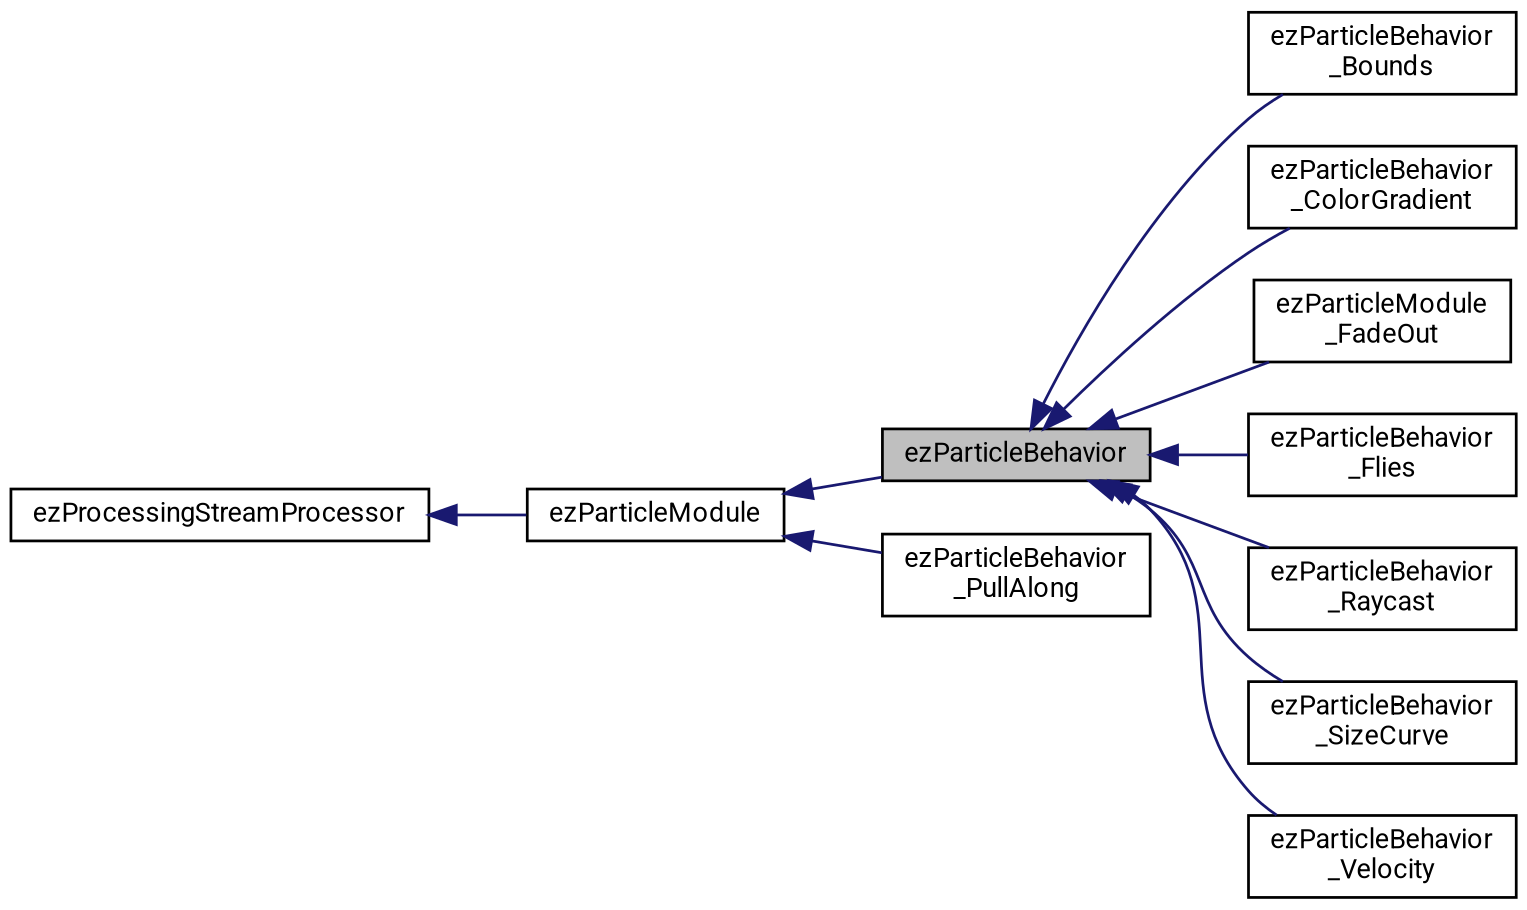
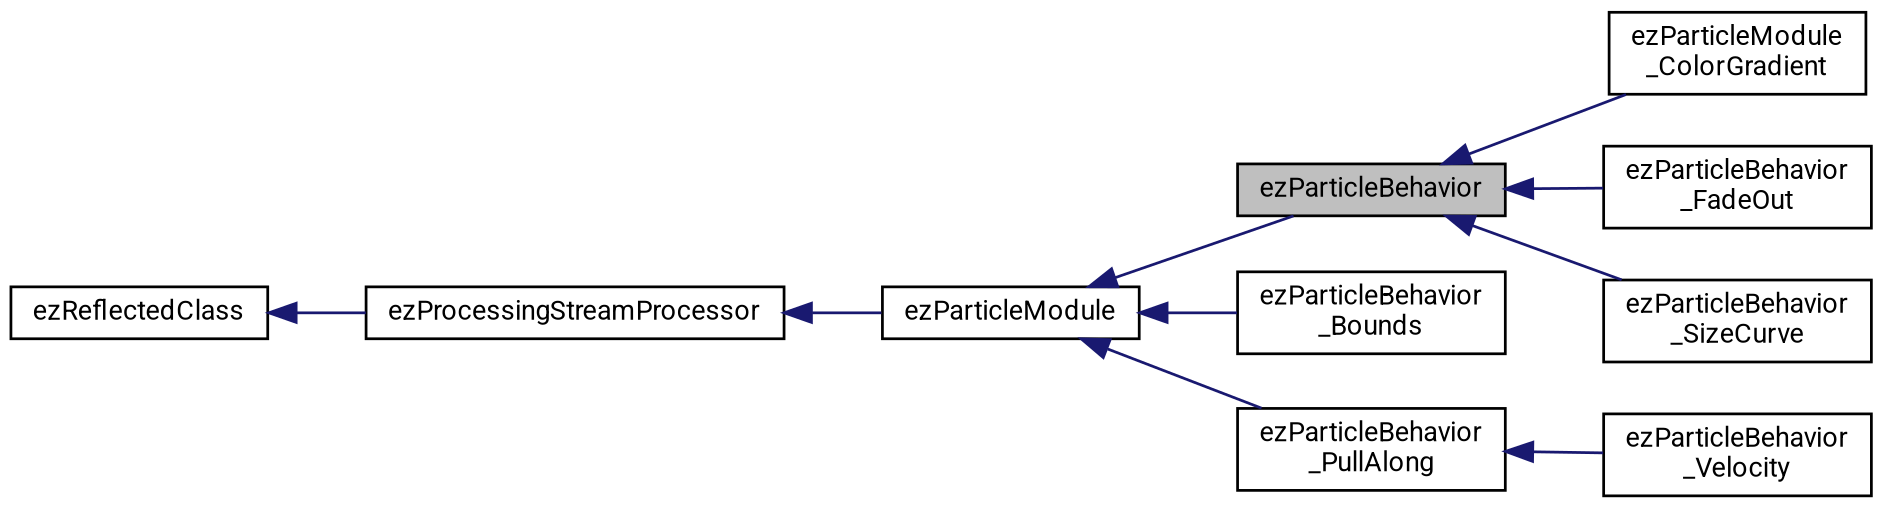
  digraph {
    fontname=Roboto
    rankdir=LR
    node [color=black fillcolor=white fontname=Roboto fontsize=10 shape=record style=filled]
    edge [color=midnightblue dir=back fontname=Roboto fontsize=10 labelfontname=Helvetica labelfontsize=10 style=solid]
    n1 [fillcolor=grey75 fontcolor=black height=0.2 label=ezParticleBehavior width=0.4]
    n2 [height=0.2 label="ezParticleBehavior\l_Bounds" width=0.4]
-   n3 [height=0.2 label="ezParticleBehavior\l_ColorGradient" width=0.4]
-   n4 [height=0.2 label="ezParticleModule\l_FadeOut" width=0.4]
-   n5 [height=0.2 label="ezParticleBehavior\l_Flies" width=0.4]
-   n6 [height=0.2 label="ezParticleBehavior\l_Raycast" width=0.4]
+   n3 [height=0.2 label="ezParticleModule\l_ColorGradient" width=0.4]
+   n4 [height=0.2 label="ezParticleBehavior\l_FadeOut" width=0.4]
    n7 [height=0.2 label="ezParticleBehavior\l_SizeCurve" width=0.4]
    n8 [height=0.2 label="ezParticleBehavior\l_Velocity" width=0.4]
    n9 [height=0.2 label="ezParticleBehavior\l_PullAlong" width=0.4]
    n10 [height=0.2 label=ezParticleModule width=0.4]
    n11 [height=0.2 label=ezProcessingStreamProcessor width=0.4]
-   n1 -> n2
+   n12 [height=0.2 label=ezReflectedClass width=0.4]
+   n10 -> n2
    n1 -> n3
    n1 -> n4
-   n1 -> n5
-   n1 -> n6
    n1 -> n7
-   n1 -> n8
+   n9 -> n8
    n10 -> n1
    n10 -> n9
    n11 -> n10
+   n12 -> n11
  }
